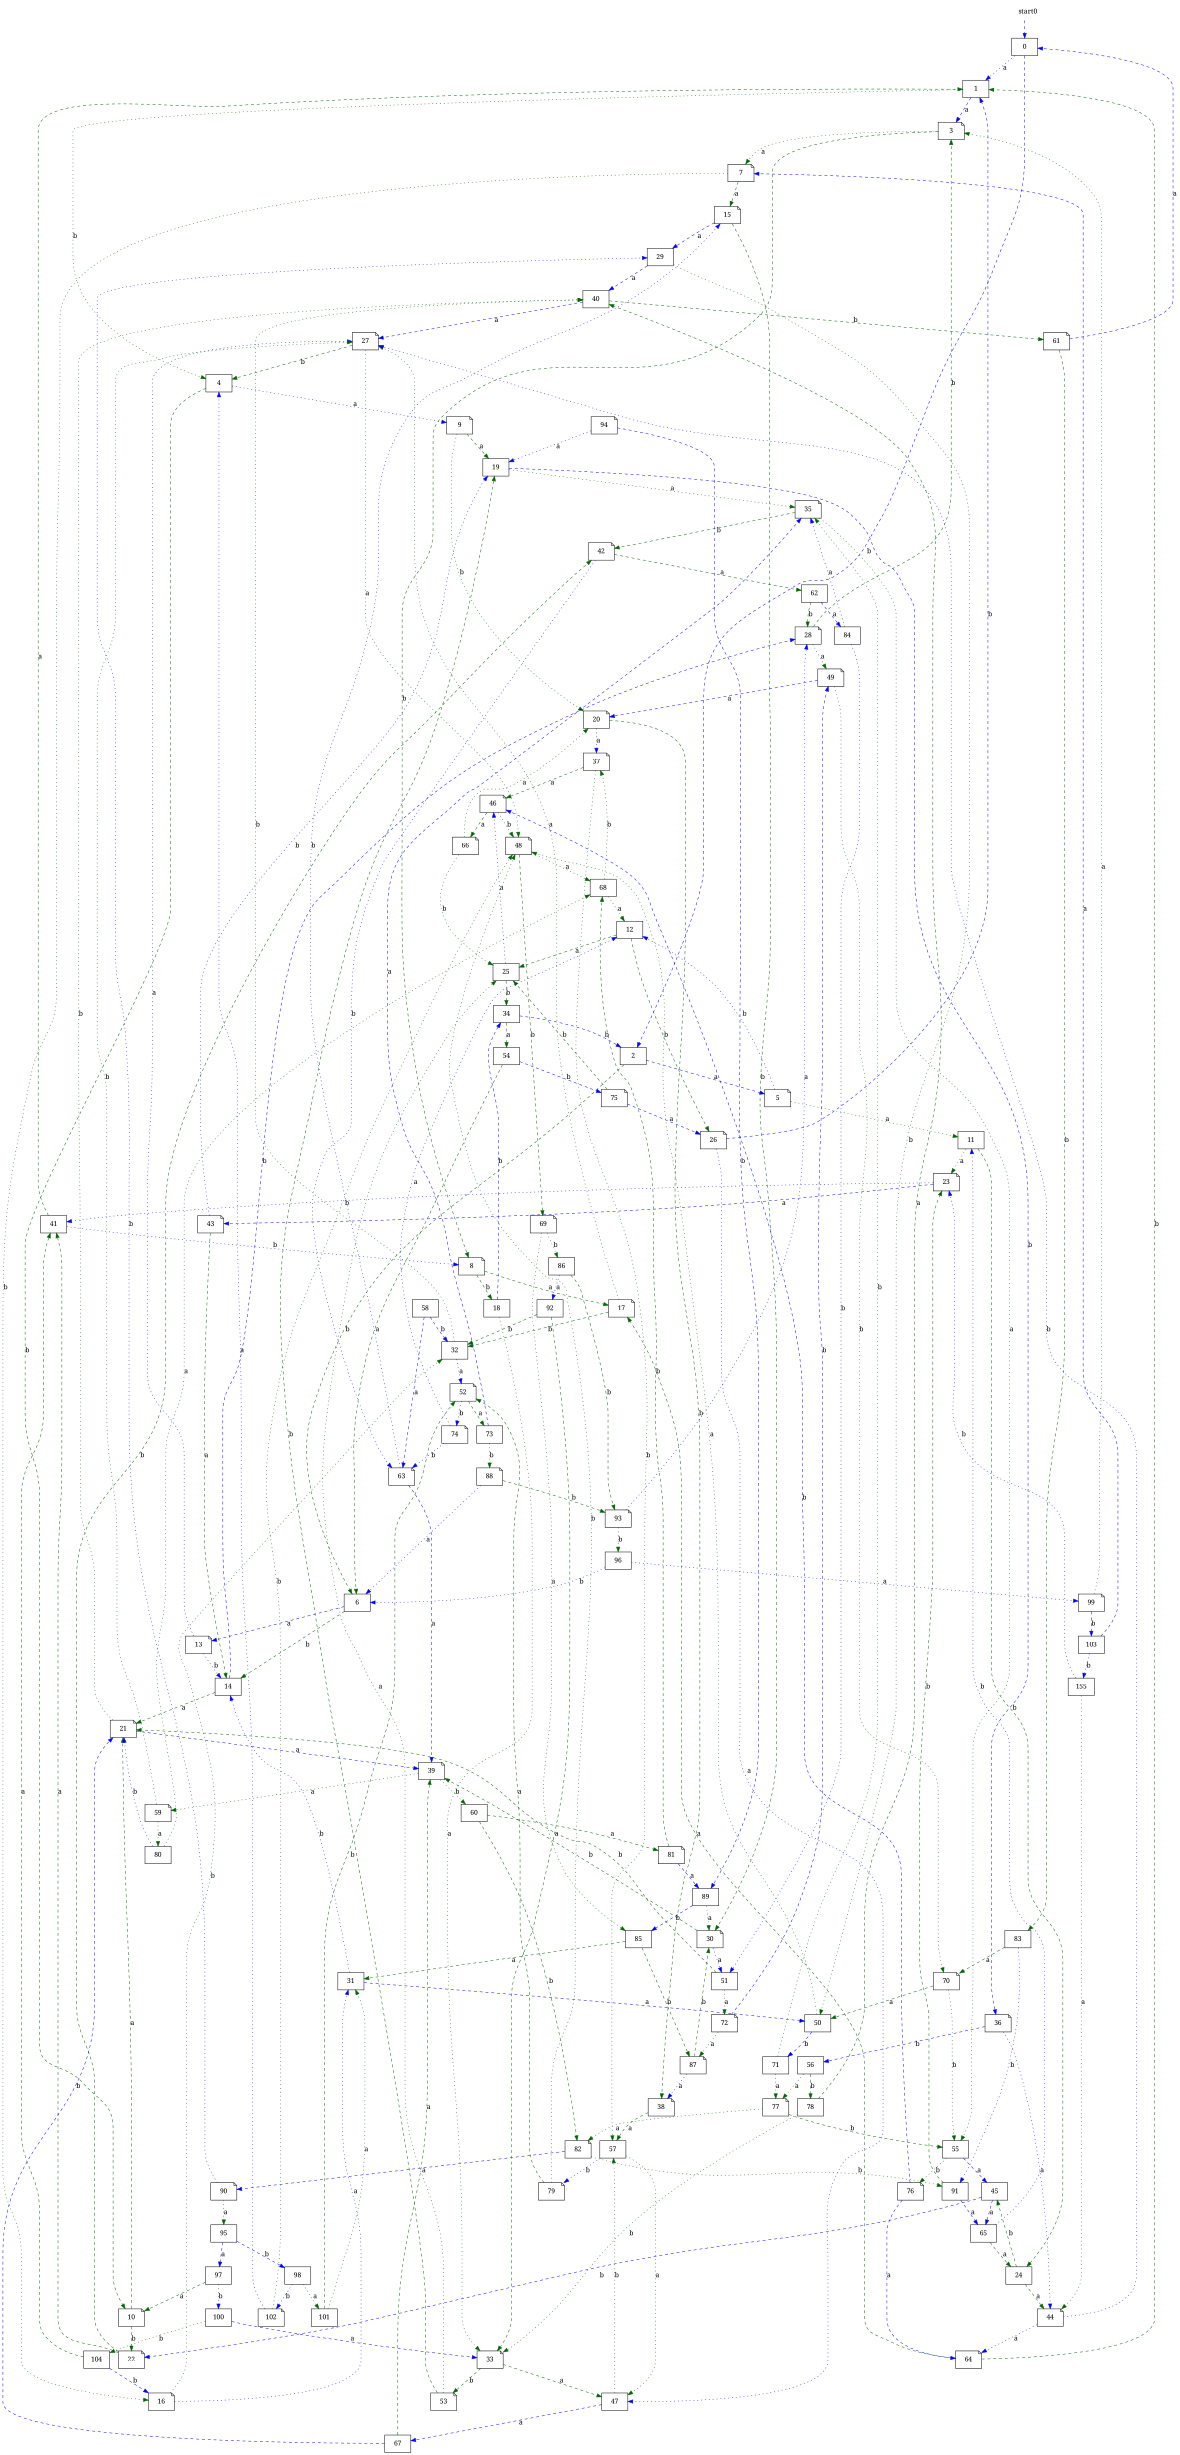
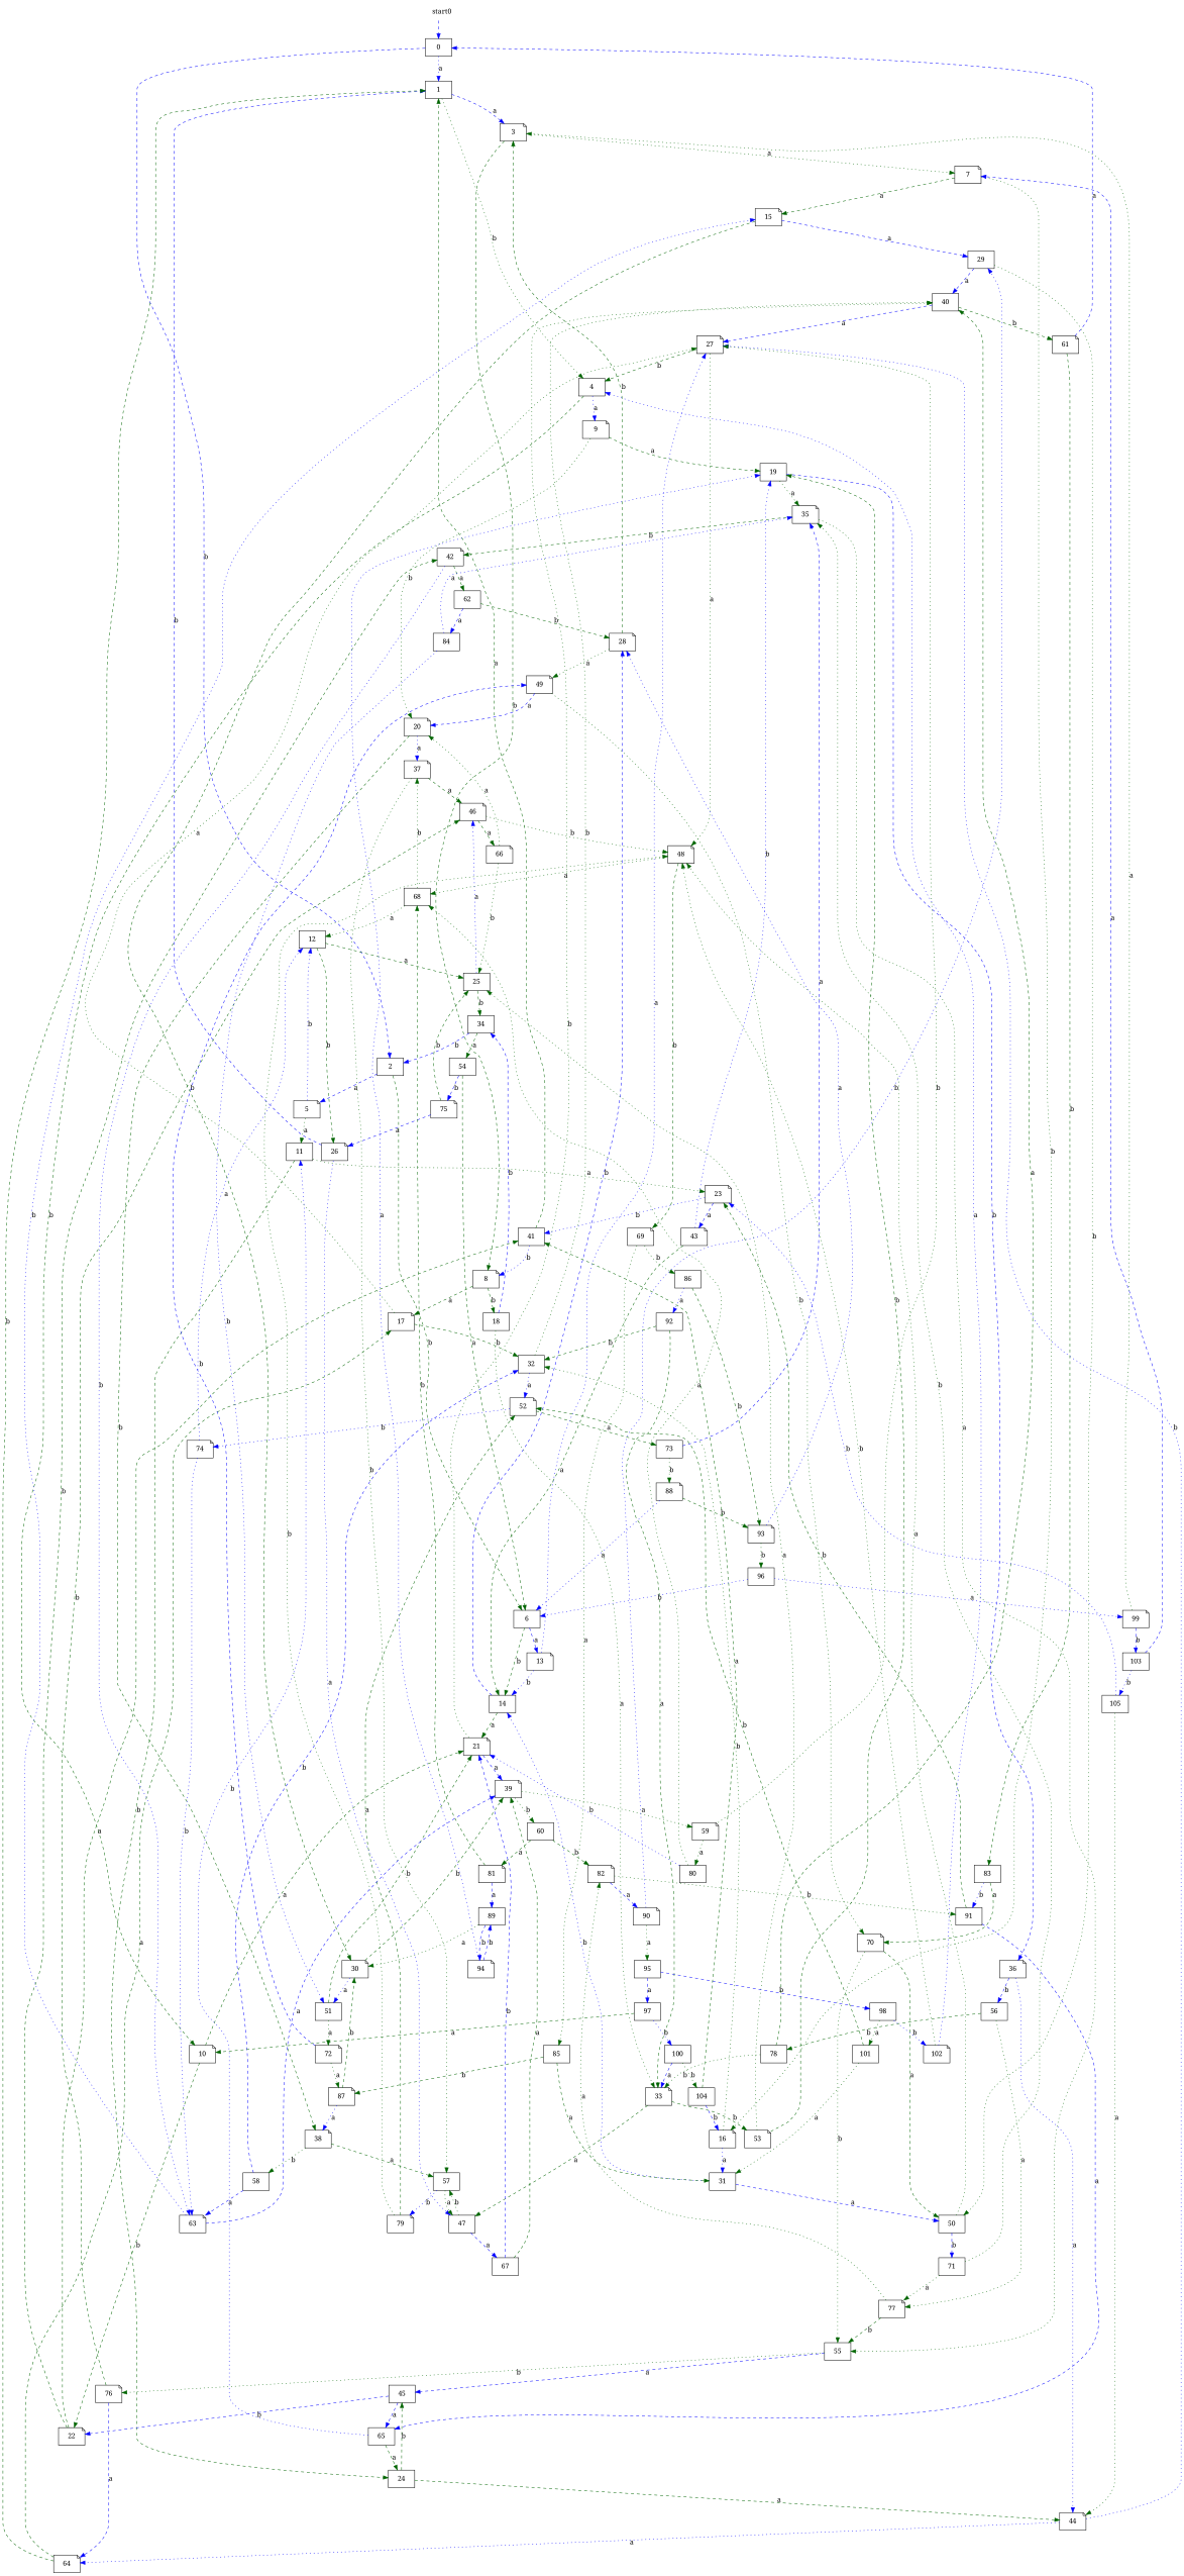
  digraph {
    fontname="Noto Serif"
    node [fontname="Noto Serif" shape=note]
    edge [color=darkgreen fontname="Noto Serif" style=dashed]
    __start0 [shape=none]
    0 [shape=box]
    1 [shape=box]
    2 [shape=box]
    3
    4 [shape=box]
    5
    6 [shape=box]
    7
    8
    9
    10
    11 [shape=box]
    12 [shape=box]
    13
    14 [shape=box]
    15
    16
    17
    18 [shape=box]
    19 [shape=box]
    20
    21
    22
    23
    24 [shape=box]
    25 [shape=box]
    26
    27
    28
    29 [shape=box]
    30
    31 [shape=box]
    32 [shape=box]
    33
    34 [shape=box]
    35
    36
    37
    38
    39
    40 [shape=box]
    41 [shape=box]
    42
    43
    44
    45 [shape=box]
    46
    47 [shape=box]
    48
    49
    50 [shape=box]
    51 [shape=box]
    52
    53
    54 [shape=box]
    55 [shape=box]
    56 [shape=box]
    57 [shape=box]
    58 [shape=box]
    59
    60 [shape=box]
    61
    62 [shape=box]
    63
    64
    65 [shape=box]
    66
    67 [shape=box]
    68 [shape=box]
    69
    70
    71 [shape=box]
    72
    73 [shape=box]
    74
    75
    76
    77
    78 [shape=box]
    79
    80 [shape=box]
    81
    82
    83 [shape=box]
    84 [shape=box]
    85 [shape=box]
    86 [shape=box]
    87
    88
    89 [shape=box]
    90
    91 [shape=box]
    92 [shape=box]
    93
    94
    95 [shape=box]
    96 [shape=box]
    97 [shape=box]
    98 [shape=box]
    99
    100 [shape=box]
    101 [shape=box]
    102
    103 [shape=box]
    104 [shape=box]
-   105 [shape=box label=155]
+   105 [shape=box]
    __start0 -> 0 [color=blue]
    0 -> 1 [color=blue label=a style=dotted]
    0 -> 2 [color=blue label=b]
    1 -> 3 [color=blue label=a]
    1 -> 4 [label=b style=dotted]
    2 -> 5 [color=blue label=a]
    2 -> 6 [label=b]
    3 -> 7 [label=a style=dotted]
    3 -> 8 [label=b]
    4 -> 9 [color=blue label=a style=dotted]
    4 -> 10 [label=b]
    5 -> 11 [label=a style=dotted]
    5 -> 12 [color=blue label=b style=dotted]
    6 -> 13 [color=blue label=a]
    6 -> 14 [label=b]
    7 -> 15 [label=a]
    7 -> 16 [label=b style=dotted]
    8 -> 17 [label=a]
    8 -> 18 [label=b]
    9 -> 19 [label=a]
    9 -> 20 [label=b style=dotted]
    10 -> 21 [label=a]
    10 -> 22 [label=b]
    11 -> 23 [label=a style=dotted]
    11 -> 24 [label=b]
    12 -> 25 [label=a]
    12 -> 26 [label=b]
    13 -> 14 [color=blue label=b style=dotted]
    13 -> 27 [color=blue label=a style=dotted]
    14 -> 21 [label=a]
    14 -> 28 [color=blue label=b]
    15 -> 29 [color=blue label=a]
    15 -> 30 [label=b]
    16 -> 31 [color=blue label=a style=dotted]
    16 -> 32 [label=b style=dotted]
    17 -> 27 [label=a style=dotted]
    17 -> 32 [label=b]
    18 -> 33 [label=a style=dotted]
    18 -> 34 [color=blue label=b]
    19 -> 35 [label=a style=dotted]
    19 -> 36 [color=blue label=b]
    20 -> 37 [color=blue label=a style=dotted]
    20 -> 38 [label=b]
    21 -> 39 [color=blue label=a]
    21 -> 40 [label=b style=dotted]
    22 -> 41 [label=a]
    22 -> 42 [label=b]
    23 -> 41 [color=blue label=b style=dotted]
    23 -> 43 [color=blue label=a]
    24 -> 44 [label=a]
    24 -> 45 [label=b]
    25 -> 34 [label=b]
    25 -> 46 [color=blue label=a style=dotted]
    26 -> 1 [color=blue label=b]
    26 -> 47 [color=blue label=a style=dotted]
    27 -> 4 [label=b]
    27 -> 48 [label=a style=dotted]
    28 -> 3 [label=b]
    28 -> 49 [label=a style=dotted]
    29 -> 40 [color=blue label=a]
    29 -> 50 [label=b style=dotted]
    30 -> 39 [label=b]
    30 -> 51 [color=blue label=a style=dotted]
    31 -> 14 [color=blue label=b style=dotted]
    31 -> 50 [color=blue label=a]
    32 -> 40 [label=b style=dotted]
    32 -> 52 [color=blue label=a style=dotted]
    33 -> 47 [label=a]
    33 -> 53 [label=b]
    34 -> 2 [color=blue label=b]
    34 -> 54 [label=a]
    35 -> 42 [label=b]
    35 -> 55 [label=a style=dotted]
    36 -> 44 [color=blue label=a style=dotted]
    36 -> 56 [color=blue label=b]
    37 -> 46 [label=a]
    37 -> 57 [label=b style=dotted]
    38 -> 57 [label=a]
+   38 -> 58 [label=b style=dotted]
    39 -> 59 [label=a style=dotted]
    39 -> 60 [label=b style=dotted]
    40 -> 27 [color=blue label=a]
    40 -> 61 [label=b]
    41 -> 1 [label=a]
    41 -> 8 [color=blue label=b style=dotted]
    42 -> 62 [label=a]
    42 -> 63 [color=blue label=b style=dotted]
    43 -> 14 [label=a]
    43 -> 19 [color=blue label=b style=dotted]
    44 -> 27 [color=blue label=b style=dotted]
    44 -> 64 [color=blue label=a style=dotted]
    45 -> 22 [color=blue label=b]
    45 -> 65 [color=blue label=a]
    46 -> 48 [label=b style=dotted]
    46 -> 66 [label=a]
    47 -> 57 [label=b style=dotted]
    47 -> 67 [color=blue label=a]
    48 -> 68 [label=a style=dotted]
    48 -> 69 [label=b]
    49 -> 20 [color=blue label=a]
    49 -> 70 [label=b style=dotted]
    50 -> 48 [label=a style=dotted]
    50 -> 71 [color=blue label=b]
    51 -> 21 [label=b]
    51 -> 72 [label=a style=dotted]
    52 -> 73 [label=a]
    52 -> 74 [color=blue label=b style=dotted]
    53 -> 19 [label=b]
    53 -> 25 [label=a style=dotted]
    54 -> 6 [label=a]
    54 -> 75 [color=blue label=b]
    55 -> 45 [color=blue label=a]
    55 -> 76 [label=b style=dotted]
    56 -> 77 [label=a style=dotted]
    56 -> 78 [label=b]
    57 -> 47 [label=a style=dotted]
    57 -> 79 [color=blue label=b style=dotted]
    58 -> 32 [color=blue label=b]
    58 -> 63 [color=blue label=a]
    59 -> 27 [label=b style=dotted]
    59 -> 80 [label=a style=dotted]
    60 -> 81 [label=a]
    60 -> 82 [label=b]
    61 -> 0 [color=blue label=a]
    61 -> 83 [label=b]
    62 -> 28 [label=b]
    62 -> 84 [color=blue label=a]
    63 -> 15 [color=blue label=b style=dotted]
    63 -> 39 [color=blue label=a]
    64 -> 1 [label=b]
    64 -> 17 [label=a]
    65 -> 11 [color=blue label=b style=dotted]
    65 -> 24 [label=a]
    66 -> 20 [label=a style=dotted]
    66 -> 25 [label=b style=dotted]
    67 -> 21 [color=blue label=b]
    67 -> 39 [label=a]
    68 -> 12 [label=a style=dotted]
    68 -> 37 [label=b style=dotted]
    69 -> 85 [label=a style=dotted]
    69 -> 86 [label=b style=dotted]
    70 -> 50 [label=a]
    70 -> 55 [label=b style=dotted]
    71 -> 35 [label=b style=dotted]
    71 -> 77 [label=a style=dotted]
    72 -> 49 [color=blue label=b]
    72 -> 87 [label=a style=dotted]
    73 -> 35 [color=blue label=a]
    73 -> 88 [label=b style=dotted]
    74 -> 12 [color=blue label=a style=dotted]
    74 -> 63 [color=blue label=b style=dotted]
    75 -> 25 [label=b]
    75 -> 26 [color=blue label=a]
-   76 -> 46 [color=blue label=b]
+   76 -> 46 [label=b]
    76 -> 64 [color=blue label=a]
    77 -> 55 [label=b]
    77 -> 82 [label=a style=dotted]
    78 -> 33 [label=b style=dotted]
    78 -> 40 [label=a]
    79 -> 48 [label=b style=dotted]
    79 -> 52 [label=a]
    80 -> 21 [color=blue label=b style=dotted]
    80 -> 68 [label=a style=dotted]
    81 -> 68 [label=b]
    81 -> 89 [color=blue label=a]
    82 -> 90 [color=blue label=a]
    82 -> 91 [label=b style=dotted]
    83 -> 70 [label=a]
    83 -> 91 [color=blue label=b style=dotted]
    84 -> 35 [color=blue label=a style=dotted]
    84 -> 51 [color=blue label=b style=dotted]
    85 -> 31 [label=a]
    85 -> 87 [label=b]
    86 -> 92 [color=blue label=a style=dotted]
    86 -> 93 [label=b]
    87 -> 30 [label=b]
    87 -> 38 [color=blue label=a style=dotted]
    88 -> 6 [color=blue label=a style=dotted]
    88 -> 93 [label=b]
    89 -> 30 [label=a style=dotted]
-   89 -> 85 [color=blue label=b]
+   89 -> 94 [color=blue label=b]
    90 -> 29 [color=blue label=b style=dotted]
    90 -> 95 [label=a style=dotted]
    91 -> 23 [label=b]
    91 -> 65 [color=blue label=a]
    92 -> 32 [label=b]
    92 -> 33 [label=a]
    93 -> 28 [color=blue label=a style=dotted]
    93 -> 96 [label=b style=dotted]
    94 -> 19 [color=blue label=a style=dotted]
    94 -> 89 [color=blue label=b]
    95 -> 97 [color=blue label=a]
    95 -> 98 [color=blue label=b]
    96 -> 6 [color=blue label=b style=dotted]
    96 -> 99 [color=blue label=a style=dotted]
    97 -> 10 [label=a]
    97 -> 100 [color=blue label=b style=dotted]
    98 -> 101 [label=a style=dotted]
    98 -> 102 [color=blue label=b style=dotted]
    99 -> 3 [label=a style=dotted]
    99 -> 103 [color=blue label=b]
    100 -> 33 [color=blue label=a]
    100 -> 104 [label=b style=dotted]
    101 -> 31 [label=a style=dotted]
    101 -> 52 [label=b]
    102 -> 4 [color=blue label=a style=dotted]
    102 -> 48 [label=b style=dotted]
    103 -> 7 [color=blue label=a]
    103 -> 105 [color=blue label=b style=dotted]
    104 -> 16 [color=blue label=b]
    104 -> 41 [label=a]
    105 -> 23 [color=blue label=b style=dotted]
    105 -> 44 [label=a style=dotted]
  }
